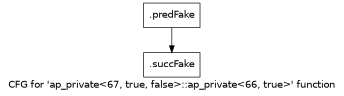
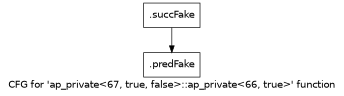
  digraph {
    label="CFG for 'ap_private\<67, true, false\>::ap_private\<66, true\>' function"
    fontname="DejaVu Sans"
    node [shape=record fontname="DejaVu Sans"]
    n1 [label="{.predFake}"]
    n2 [filename="/mnt/xilinx/Vitis_HLS/2021.2/include/etc/ap_private.h" label="{.succFake}" linenumber=3405]
-   n1 -> n2 [execusionnum=2 filename="/mnt/xilinx/Vitis_HLS/2021.2/include/etc/ap_private.h" fontname="DejaVu Sans"]
+   n2 -> n1 [execusionnum=2 filename="/mnt/xilinx/Vitis_HLS/2021.2/include/etc/ap_private.h" fontname="DejaVu Sans"]
  }
